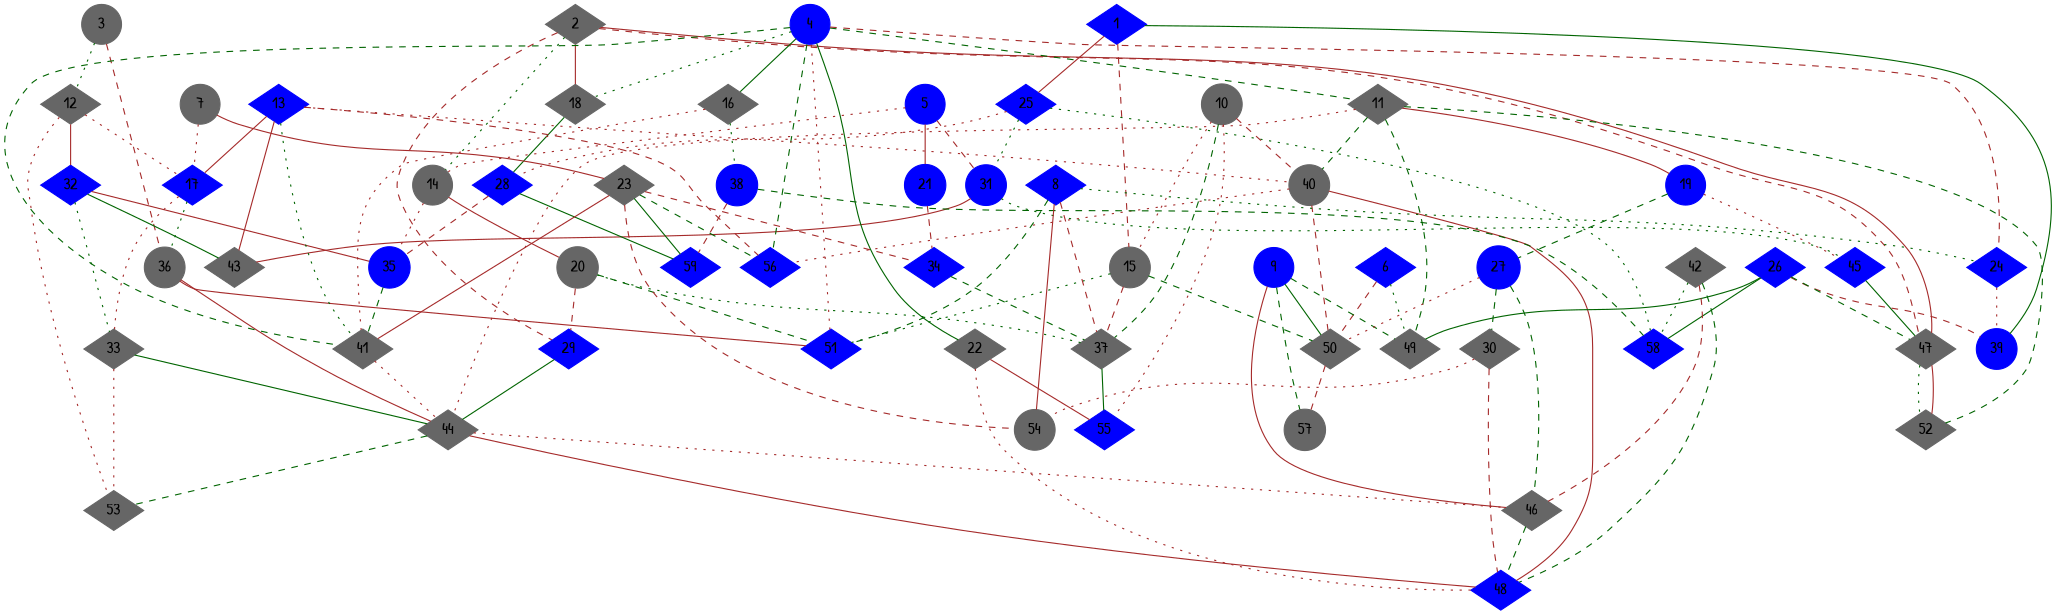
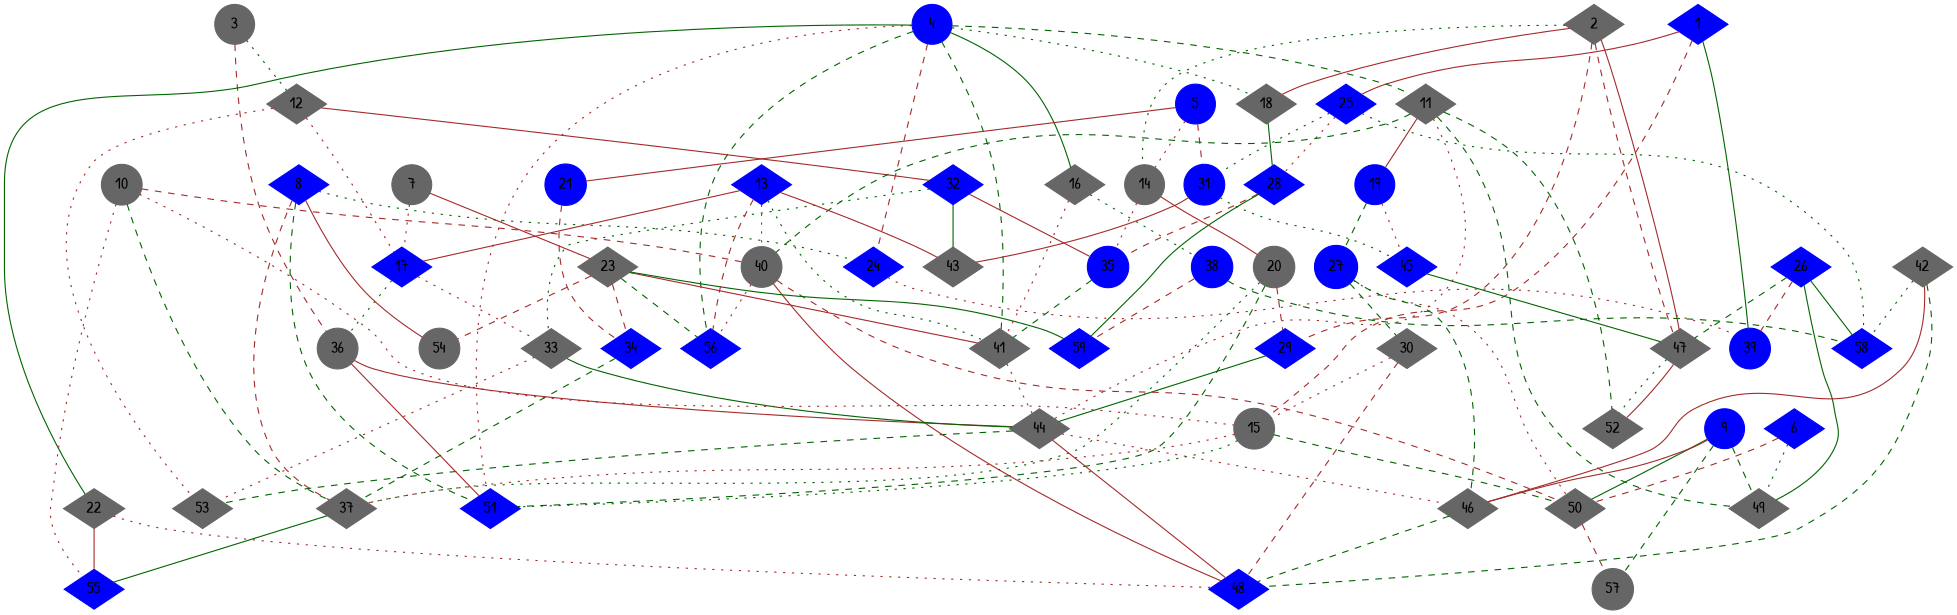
  graph {
    fontname="Patrick Hand"
    node [color=gray40 fontname="Patrick Hand" shape=diamond style=filled]
    edge [color=brown fontname="Patrick Hand" style=dashed]
    1 [color=blue]
    15 [shape=circle]
    25 [color=blue]
    39 [color=blue shape=circle]
    51 [color=blue]
    50
    37
    31 [color=blue shape=circle]
    28 [color=blue]
    58 [color=blue]
    14 [shape=circle]
    2
    18
    29 [color=blue]
    47
    20 [shape=circle]
    35 [color=blue shape=circle]
    44
    52
    3 [shape=circle]
    12
    36 [shape=circle]
    17 [color=blue]
    32 [color=blue]
    53
    46
    48 [color=blue]
    4 [color=blue shape=circle]
    11
    16
    22
    24 [color=blue]
    41
    56 [color=blue]
    49
    40 [shape=circle]
    19 [color=blue shape=circle]
    38 [color=blue shape=circle]
    55 [color=blue]
    5 [color=blue shape=circle]
    21 [color=blue shape=circle]
    34 [color=blue]
    43
    45 [color=blue]
    6 [color=blue]
    57 [shape=circle]
    7 [shape=circle]
    23
    33
    54 [shape=circle]
    59 [color=blue]
    8 [color=blue]
    9 [color=blue shape=circle]
    10 [shape=circle]
    27 [color=blue shape=circle]
    13 [color=blue]
    30
    26 [color=blue]
    42
    1 -- 15
    1 -- 25 [style=solid]
    1 -- 39 [color=darkgreen style=solid]
    15 -- 51 [color=darkgreen style=dotted]
    15 -- 50 [color=darkgreen]
-   15 -- 37
+   15 -- 37 [style=dotted]
    25 -- 31 [color=darkgreen style=dotted]
    25 -- 28 [style=dotted]
    25 -- 58 [color=darkgreen style=dotted]
    50 -- 57
    37 -- 55 [color=darkgreen style=solid]
    31 -- 43 [style=solid]
    31 -- 45 [color=darkgreen style=dotted]
    28 -- 35
    28 -- 59 [color=darkgreen style=solid]
    14 -- 20 [style=solid]
    14 -- 35 [style=dotted]
    2 -- 14 [color=darkgreen style=dotted]
    2 -- 18 [style=solid]
    2 -- 29
    2 -- 47
    2 -- 47 [style=solid]
    18 -- 28 [color=darkgreen style=solid]
    29 -- 44 [color=darkgreen style=solid]
    47 -- 52 [color=darkgreen style=dotted]
    47 -- 52 [style=solid]
    20 -- 51 [color=darkgreen]
    20 -- 37 [color=darkgreen style=dotted]
    20 -- 29
    35 -- 41 [color=darkgreen]
    44 -- 53 [color=darkgreen]
    44 -- 46 [style=dotted]
    44 -- 48 [style=solid]
    3 -- 12 [color=darkgreen style=dotted]
    3 -- 36
    12 -- 17 [style=dotted]
    12 -- 32 [style=solid]
    12 -- 53 [style=dotted]
    36 -- 51 [style=solid]
    36 -- 44 [style=solid]
    17 -- 36 [color=darkgreen style=dotted]
    17 -- 33 [style=dotted]
    32 -- 35 [style=solid]
    32 -- 43 [color=darkgreen style=solid]
    32 -- 33 [color=darkgreen style=dotted]
    46 -- 48 [color=darkgreen]
    4 -- 51 [style=dotted]
    4 -- 18 [color=darkgreen style=dotted]
    4 -- 11 [color=darkgreen]
    4 -- 16 [color=darkgreen style=solid]
    4 -- 22 [color=darkgreen style=solid]
    4 -- 24
    4 -- 41 [color=darkgreen]
    4 -- 56 [color=darkgreen]
    11 -- 44 [style=dotted]
    11 -- 52 [color=darkgreen]
    11 -- 49 [color=darkgreen]
    11 -- 40 [color=darkgreen]
    11 -- 19 [style=solid]
    16 -- 41 [style=dotted]
    16 -- 38 [color=darkgreen style=dotted]
    22 -- 48 [style=dotted]
    22 -- 55 [style=solid]
    24 -- 39 [style=dotted]
    41 -- 44 [style=dotted]
    40 -- 50
    40 -- 48 [style=solid]
    40 -- 56 [style=dotted]
    19 -- 45 [style=dotted]
    19 -- 27 [color=darkgreen]
    38 -- 58 [color=darkgreen]
    38 -- 59
    5 -- 31
    5 -- 14 [style=dotted]
    5 -- 21 [style=solid]
    21 -- 34
    34 -- 37 [color=darkgreen]
    45 -- 47 [color=darkgreen style=solid]
    6 -- 50
    6 -- 49 [color=darkgreen style=dotted]
    7 -- 17 [style=dotted]
    7 -- 23 [style=solid]
    23 -- 41 [style=solid]
    23 -- 56 [color=darkgreen]
    23 -- 34
    23 -- 54
    23 -- 59 [color=darkgreen style=solid]
    33 -- 44 [color=darkgreen style=solid]
    33 -- 53 [style=dotted]
    8 -- 51 [color=darkgreen]
    8 -- 37
    8 -- 24 [color=darkgreen style=dotted]
    8 -- 54 [style=solid]
    9 -- 50 [color=darkgreen style=solid]
    9 -- 46 [style=solid]
    9 -- 49 [color=darkgreen]
    9 -- 57 [color=darkgreen]
    10 -- 15 [style=dotted]
    10 -- 37 [color=darkgreen]
    10 -- 40
    10 -- 55 [style=dotted]
    27 -- 50 [style=dotted]
    27 -- 46 [color=darkgreen]
    27 -- 30 [color=darkgreen]
    13 -- 17 [style=solid]
    13 -- 41 [color=darkgreen style=dotted]
    13 -- 56
    13 -- 40 [style=dotted]
    13 -- 43 [style=solid]
    30 -- 48
-   30 -- 54 [style=dotted]
+   30 -- 15 [style=dotted]
    26 -- 39
    26 -- 58 [color=darkgreen style=solid]
    26 -- 47 [color=darkgreen]
    26 -- 49 [color=darkgreen style=solid]
    42 -- 58 [color=darkgreen style=dotted]
-   42 -- 46
+   42 -- 46 [style=solid]
    42 -- 48 [color=darkgreen]
  }
